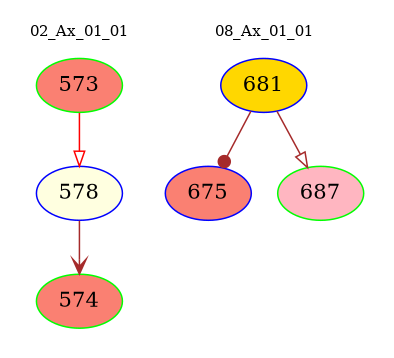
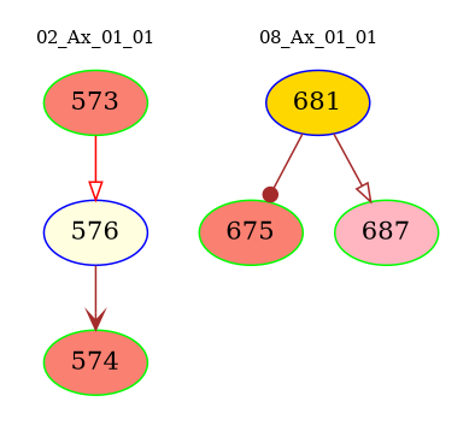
  digraph {
    node [color=green fillcolor=salmon style=filled]
    edge [arrowhead=onormal color=brown]
-   n1 [color=blue fillcolor=lightyellow label=578]
+   n1 [color=blue fillcolor=lightyellow label=576]
    n2 [label=573]
    n3 [label=574]
    n4 [color=blue fillcolor=gold label=681]
-   n5 [color=blue label=675]
+   n5 [label=675]
    n6 [fillcolor=lightpink label=687]
    subgraph cluster_1 {
      color=white
      fontsize=10
      label="02_Ax_01_01"
      n1
      n2
      n3
    }
    subgraph cluster_2 {
      color=white
      fontsize=10
      label="08_Ax_01_01"
      n4
      n5
      n6
    }
    n1 -> n3 [arrowhead=vee]
    n2 -> n1 [color=red]
    n4 -> n5 [arrowhead=dot]
    n4 -> n6
  }
